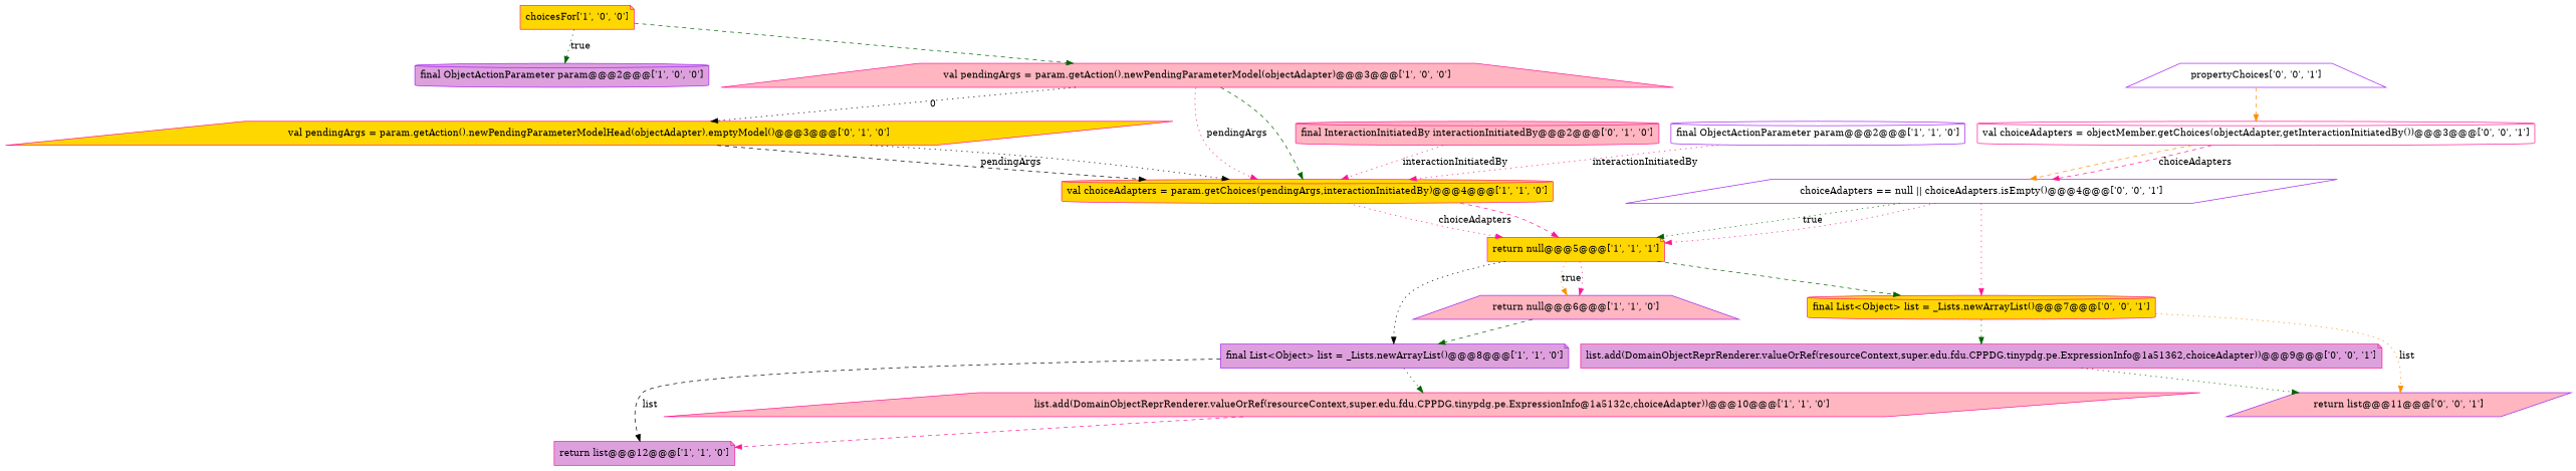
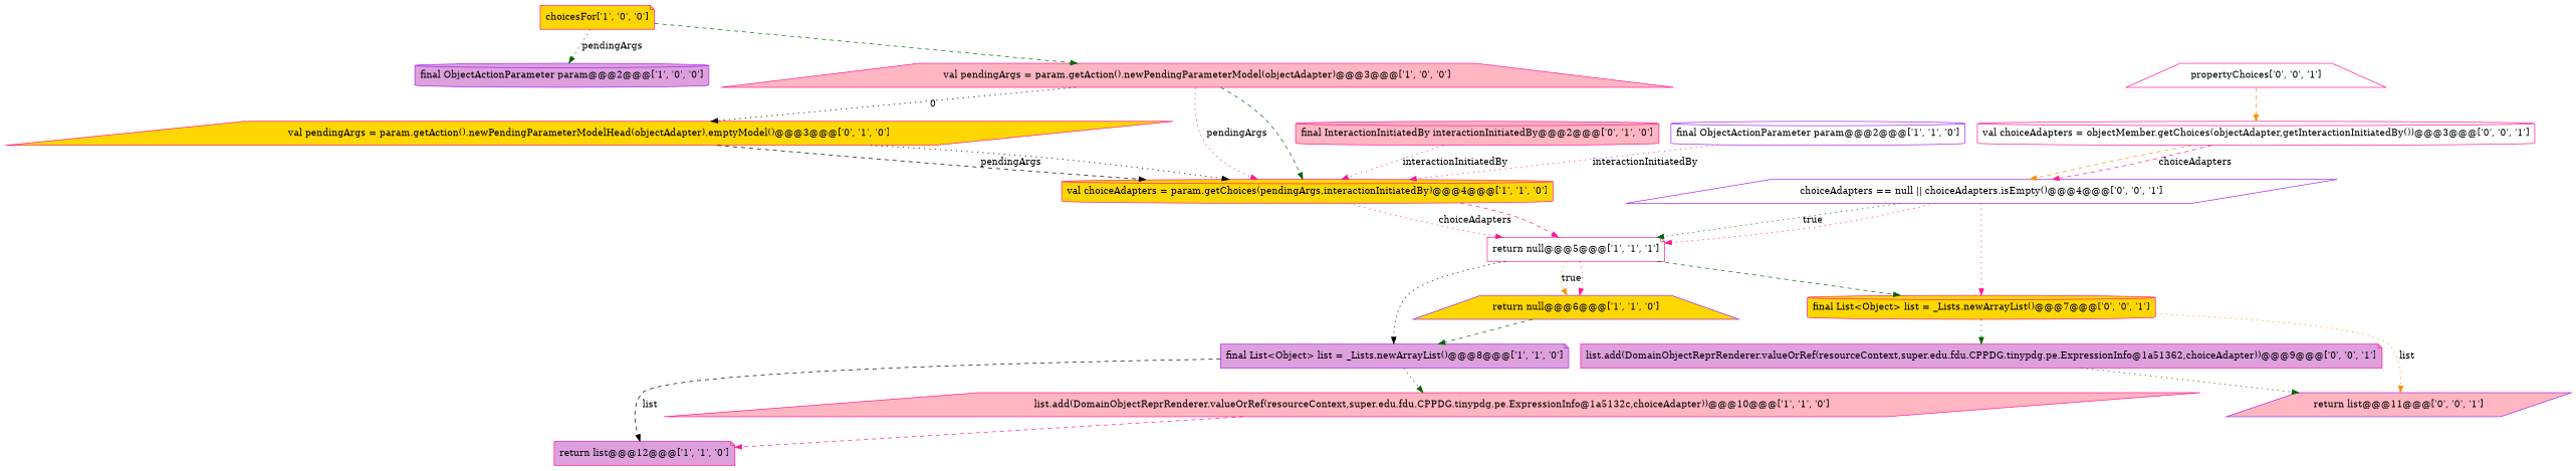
  digraph {
    node [color=deeppink fillcolor=lightpink shape=cylinder style=filled]
    edge [color=deeppink style=dotted]
    n1 [color=purple fillcolor=plum label="final ObjectActionParameter param@@@2@@@['1', '0', '0']"]
    n2 [fillcolor=plum label="list.add(DomainObjectReprRenderer.valueOrRef(resourceContext,super.edu.fdu.CPPDG.tinypdg.pe.ExpressionInfo@1a51362,choiceAdapter))@@@9@@@['0', '0', '1']" shape=note]
    n3 [color=purple label="return list@@@11@@@['0', '0', '1']" shape=parallelogram]
    n4 [label="val pendingArgs = param.getAction().newPendingParameterModel(objectAdapter)@@@3@@@['1', '0', '0']" shape=trapezium]
    n5 [fillcolor=gold label="val pendingArgs = param.getAction().newPendingParameterModelHead(objectAdapter).emptyModel()@@@3@@@['0', '1', '0']" shape=parallelogram]
    n6 [fillcolor=gold label="val choiceAdapters = param.getChoices(pendingArgs,interactionInitiatedBy)@@@4@@@['1', '1', '0']"]
-   n7 [fillcolor=gold label="return null@@@5@@@['1', '1', '1']" shape=note]
-   n8 [color=purple label="return null@@@6@@@['1', '1', '0']" shape=trapezium]
+   n7 [fillcolor=white label="return null@@@5@@@['1', '1', '1']" shape=note]
+   n8 [color=purple fillcolor=gold label="return null@@@6@@@['1', '1', '0']" shape=trapezium]
    n9 [color=purple fillcolor=plum label="final List<Object> list = _Lists.newArrayList()@@@8@@@['1', '1', '0']" shape=note]
    n10 [fillcolor=plum label="return list@@@12@@@['1', '1', '0']" shape=note]
    n11 [label="list.add(DomainObjectReprRenderer.valueOrRef(resourceContext,super.edu.fdu.CPPDG.tinypdg.pe.ExpressionInfo@1a5132c,choiceAdapter))@@@10@@@['1', '1', '0']" shape=parallelogram]
    n12 [label="final InteractionInitiatedBy interactionInitiatedBy@@@2@@@['0', '1', '0']"]
    n13 [fillcolor=gold label="choicesFor['1', '0', '0']" shape=note]
    n14 [color=purple fillcolor=white label="final ObjectActionParameter param@@@2@@@['1', '1', '0']"]
    n15 [color=purple fillcolor=white label="choiceAdapters == null || choiceAdapters.isEmpty()@@@4@@@['0', '0', '1']" shape=parallelogram]
    n16 [fillcolor=gold label="final List<Object> list = _Lists.newArrayList()@@@7@@@['0', '0', '1']"]
-   n17 [color=purple fillcolor=white label="propertyChoices['0', '0', '1']" shape=trapezium]
+   n17 [fillcolor=white label="propertyChoices['0', '0', '1']" shape=trapezium]
    n18 [fillcolor=white label="val choiceAdapters = objectMember.getChoices(objectAdapter,getInteractionInitiatedBy())@@@3@@@['0', '0', '1']"]
    n2 -> n3 [color=darkgreen]
    n4 -> n5 [color=black label=0]
    n4 -> n6 [label=pendingArgs]
    n4 -> n6 [color=darkgreen style=dashed]
    n5 -> n6 [color=black label=pendingArgs style=dashed]
    n5 -> n6 [color=black]
    n6 -> n7 [label=choiceAdapters]
    n6 -> n7 [style=dashed]
    n7 -> n8 [color=darkorange label=true]
    n7 -> n8
    n7 -> n9 [color=black]
    n7 -> n16 [color=darkgreen style=dashed]
    n8 -> n9 [color=darkgreen style=dashed]
    n9 -> n10 [color=black label=list style=dashed]
    n9 -> n11 [color=darkgreen]
    n11 -> n10 [style=dashed]
    n12 -> n6 [label=interactionInitiatedBy]
-   n13 -> n1 [color=darkgreen label=true]
+   n13 -> n1 [color=darkgreen label=pendingArgs]
    n13 -> n4 [color=darkgreen style=dashed]
    n14 -> n6 [label=interactionInitiatedBy]
    n15 -> n7 [color=darkgreen label=true]
    n15 -> n7
    n15 -> n16
    n16 -> n2 [color=darkgreen]
    n16 -> n3 [color=darkorange label=list]
    n17 -> n18 [color=darkorange style=dashed]
    n18 -> n15 [color=darkorange style=dashed]
    n18 -> n15 [label=choiceAdapters style=dashed]
  }
